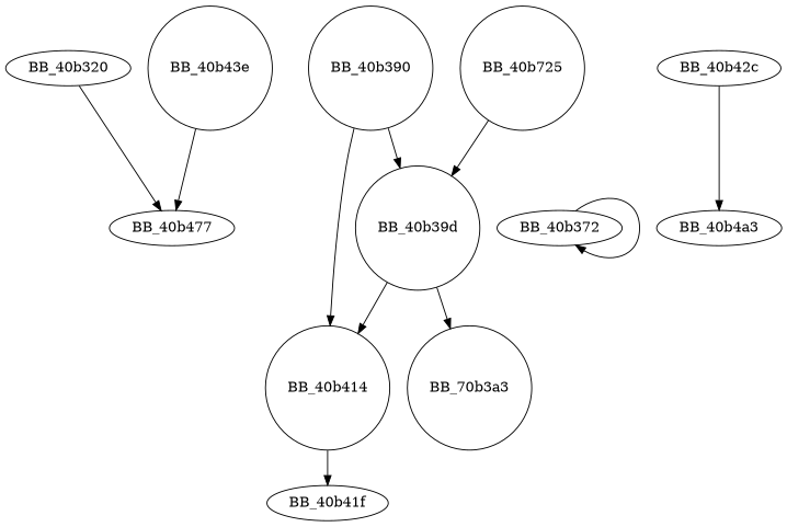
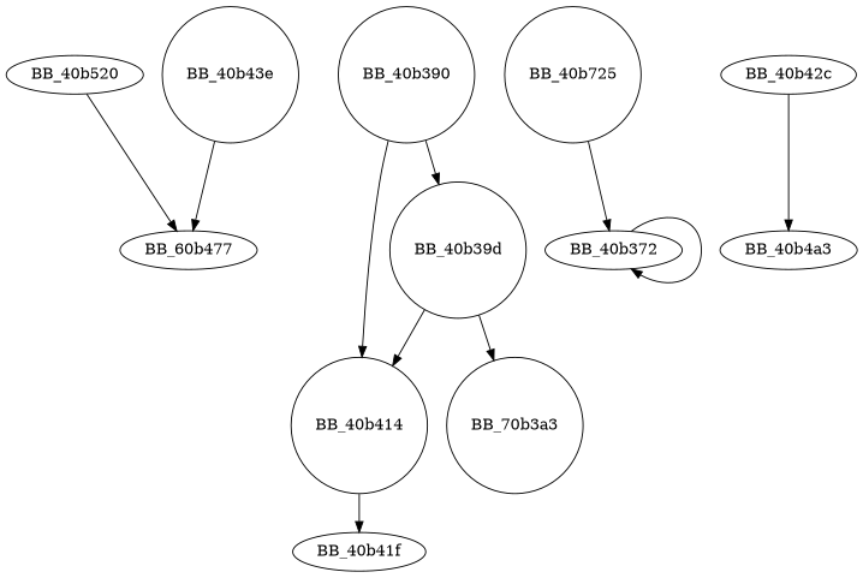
  digraph {
    node [shape=ellipse]
-   BB_40b320
-   BB_40b477
+   BB_40b320 [label=BB_40b520]
+   BB_40b477 [label=BB_60b477]
    BB_40b390 [shape=circle]
    BB_40b39d [shape=circle]
    BB_40b414 [shape=circle]
    n6 [label=BB_40b725 shape=circle]
    BB_40b372
    n8 [label=BB_70b3a3 shape=circle]
    BB_40b41f
    BB_40b42c
    BB_40b4a3
    BB_40b43e [shape=circle]
    BB_40b320 -> BB_40b477
    BB_40b390 -> BB_40b39d
    BB_40b390 -> BB_40b414
    BB_40b39d -> BB_40b414
    BB_40b39d -> n8
    BB_40b414 -> BB_40b41f
-   n6 -> BB_40b39d
+   n6 -> BB_40b372
    BB_40b372 -> BB_40b372
    BB_40b42c -> BB_40b4a3
    BB_40b43e -> BB_40b477
  }
